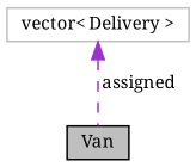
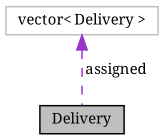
  digraph {
    fontname="Noto Serif"
    node [fontname="Noto Serif" fontsize=10 shape=record style=filled]
-   n1 [color=black fillcolor=grey75 fontcolor=black height=0.2 label=Van width=0.4]
+   n1 [color=black fillcolor=grey75 fontcolor=black height=0.2 label=Delivery width=0.4]
    n2 [color=grey75 fillcolor=white height=0.2 label="vector\< Delivery \>" width=0.4]
    n2 -> n1 [color=darkorchid3 dir=back fontname="Noto Serif" fontsize=10 label=" assigned" labelfontname=Helvetica labelfontsize=10 style=dashed]
  }
